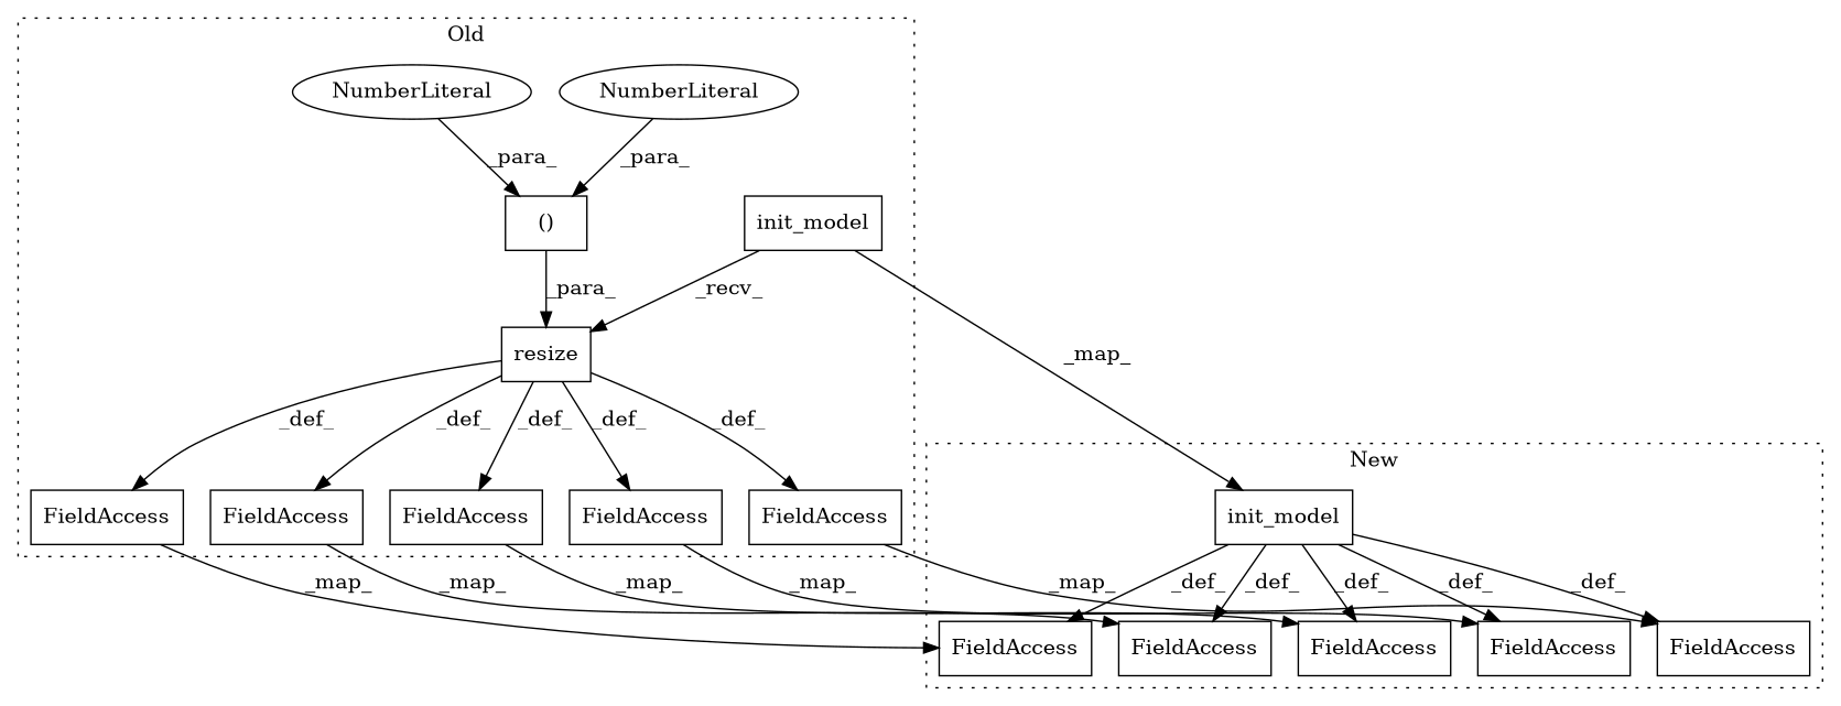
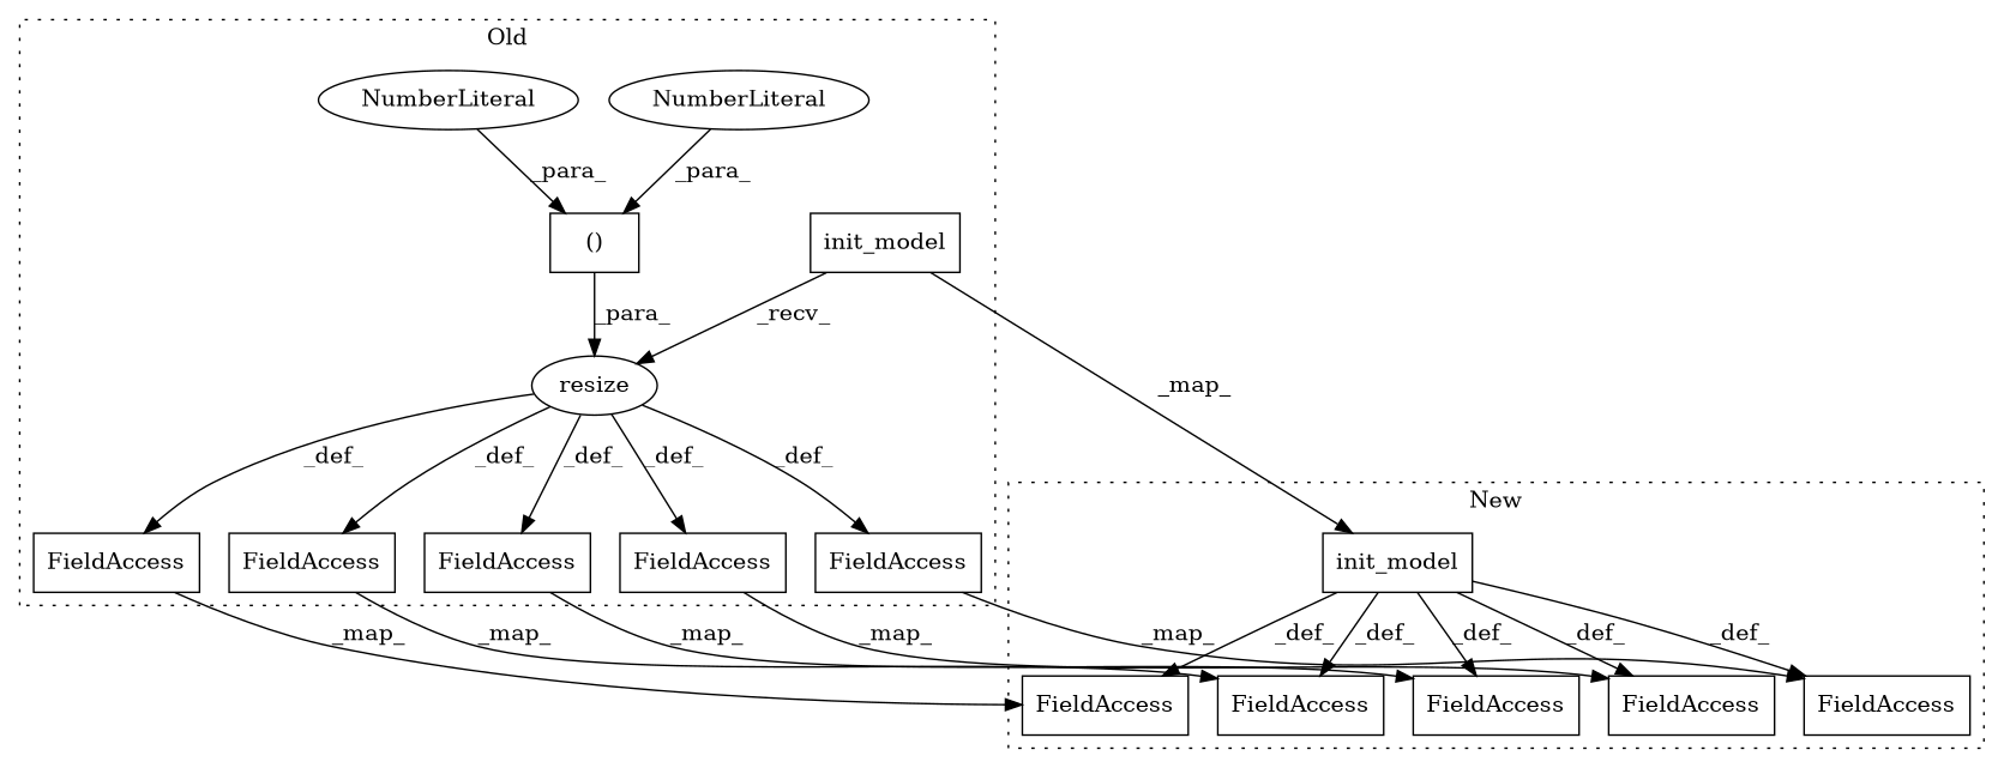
  digraph {
    node [a=22 l=8 s=1589 shape=box]
    n1 [a=32 l="11,1" label=init_model s="1291,1573"]
    n2 [l=7 label=FieldAccess s=2050]
    n3 [l=4 label=FieldAccess s=2428]
    n4 [label=FieldAccess s=2309]
    n5 [l=14 label=FieldAccess s=1126]
    n6 [label=FieldAccess s=1801]
    n7 [a=106 l=17 label="()"]
    n8 [a=34 l=2 label=NumberLiteral shape=ellipse]
    n9 [a=34 l=2 label=NumberLiteral s=1604 shape=ellipse]
-   n10 [a=32 l="14,2" label=resize s="1575,1606"]
+   n10 [a=32 l="14,2" label=resize s="1575,1606" shape=ellipse]
    n11 [a=32 l="11,1" label=init_model s="1347,1567"]
    n12 [l=7 label=FieldAccess s=2015]
    n13 [l=4 label=FieldAccess s=2393]
    n14 [label=FieldAccess s=2274]
    n15 [l=14 label=FieldAccess s=1170]
    n16 [label=FieldAccess s=1766]
    subgraph cluster_1 {
      label=Old
      style=dotted
      n1
      n2
      n3
      n4
      n5
      n6
      n7
      n8
      n9
      n10
    }
    subgraph cluster_2 {
      label=New
      style=dotted
      n11
      n12
      n13
      n14
      n15
      n16
    }
    n1 -> n10 [label=_recv_]
    n1 -> n11 [label=_map_]
    n2 -> n12 [label=_map_]
    n3 -> n13 [label=_map_]
    n4 -> n14 [label=_map_]
    n5 -> n15 [label=_map_]
    n6 -> n16 [label=_map_]
    n7 -> n10 [label=_para_]
    n8 -> n7 [label=_para_]
    n9 -> n7 [label=_para_]
    n10 -> n2 [label=_def_]
    n10 -> n3 [label=_def_]
    n10 -> n4 [label=_def_]
    n10 -> n5 [label=_def_]
    n10 -> n6 [label=_def_]
    n11 -> n12 [label=_def_]
    n11 -> n13 [label=_def_]
    n11 -> n14 [label=_def_]
    n11 -> n15 [label=_def_]
    n11 -> n16 [label=_def_]
  }
